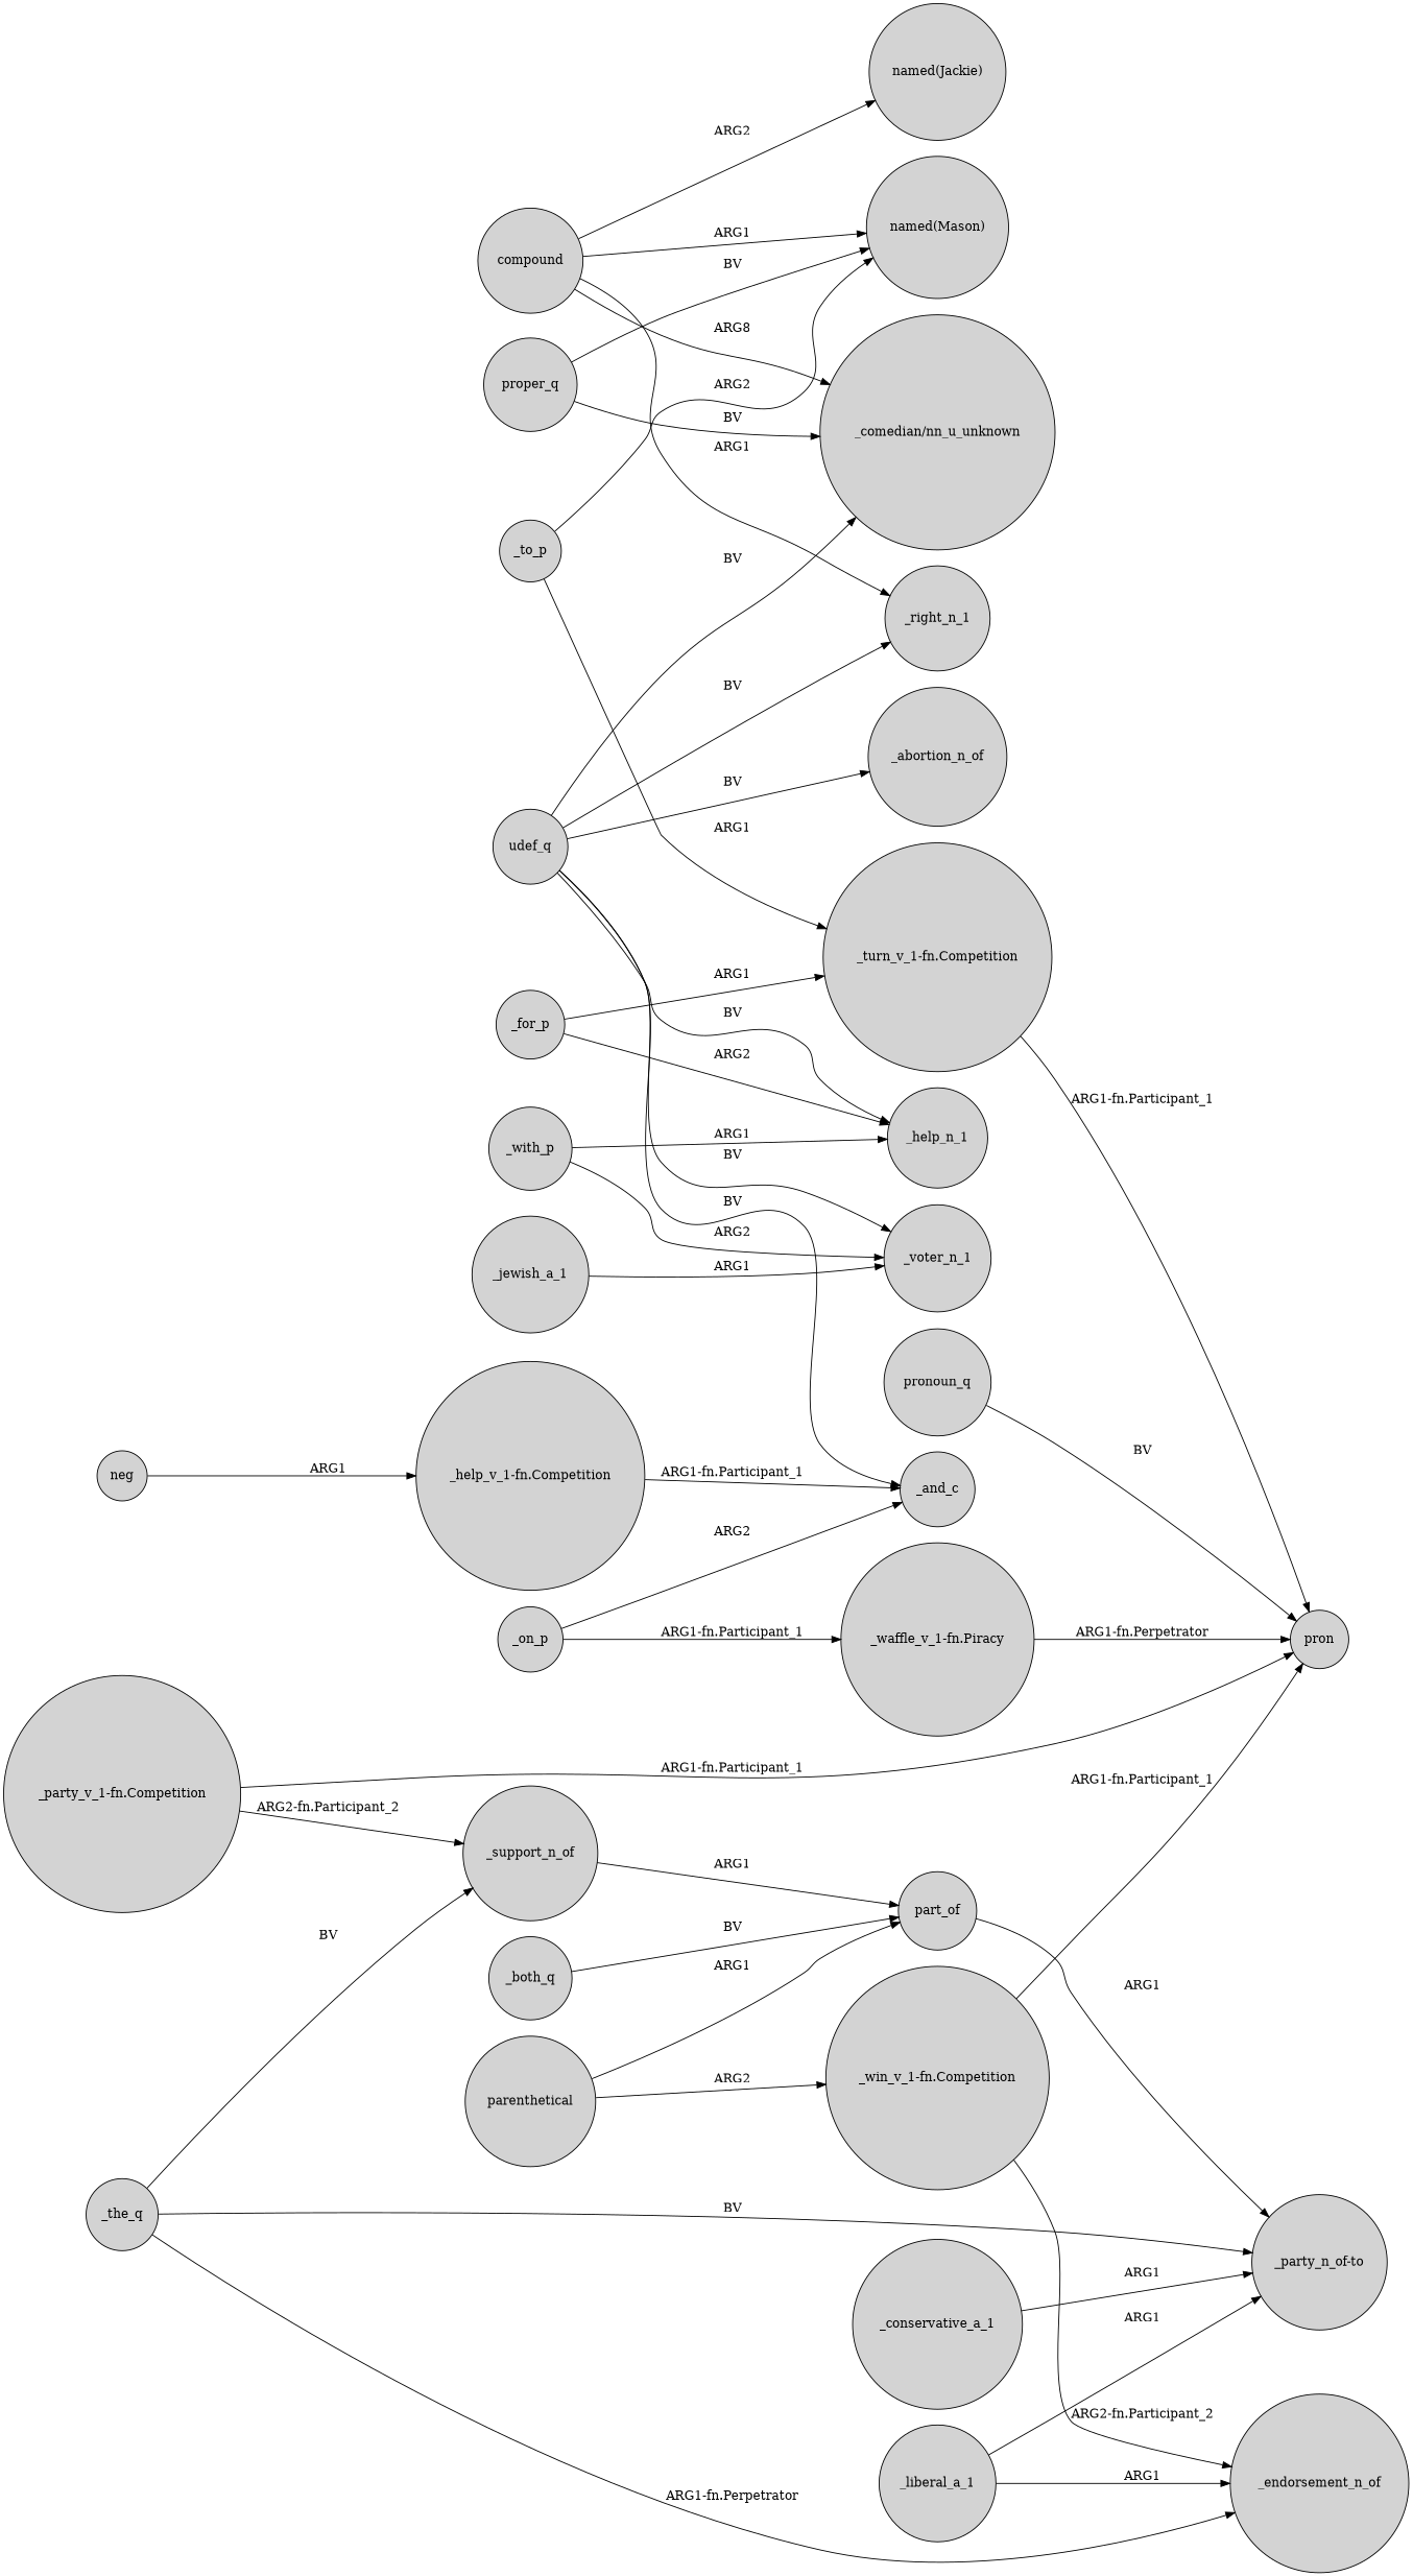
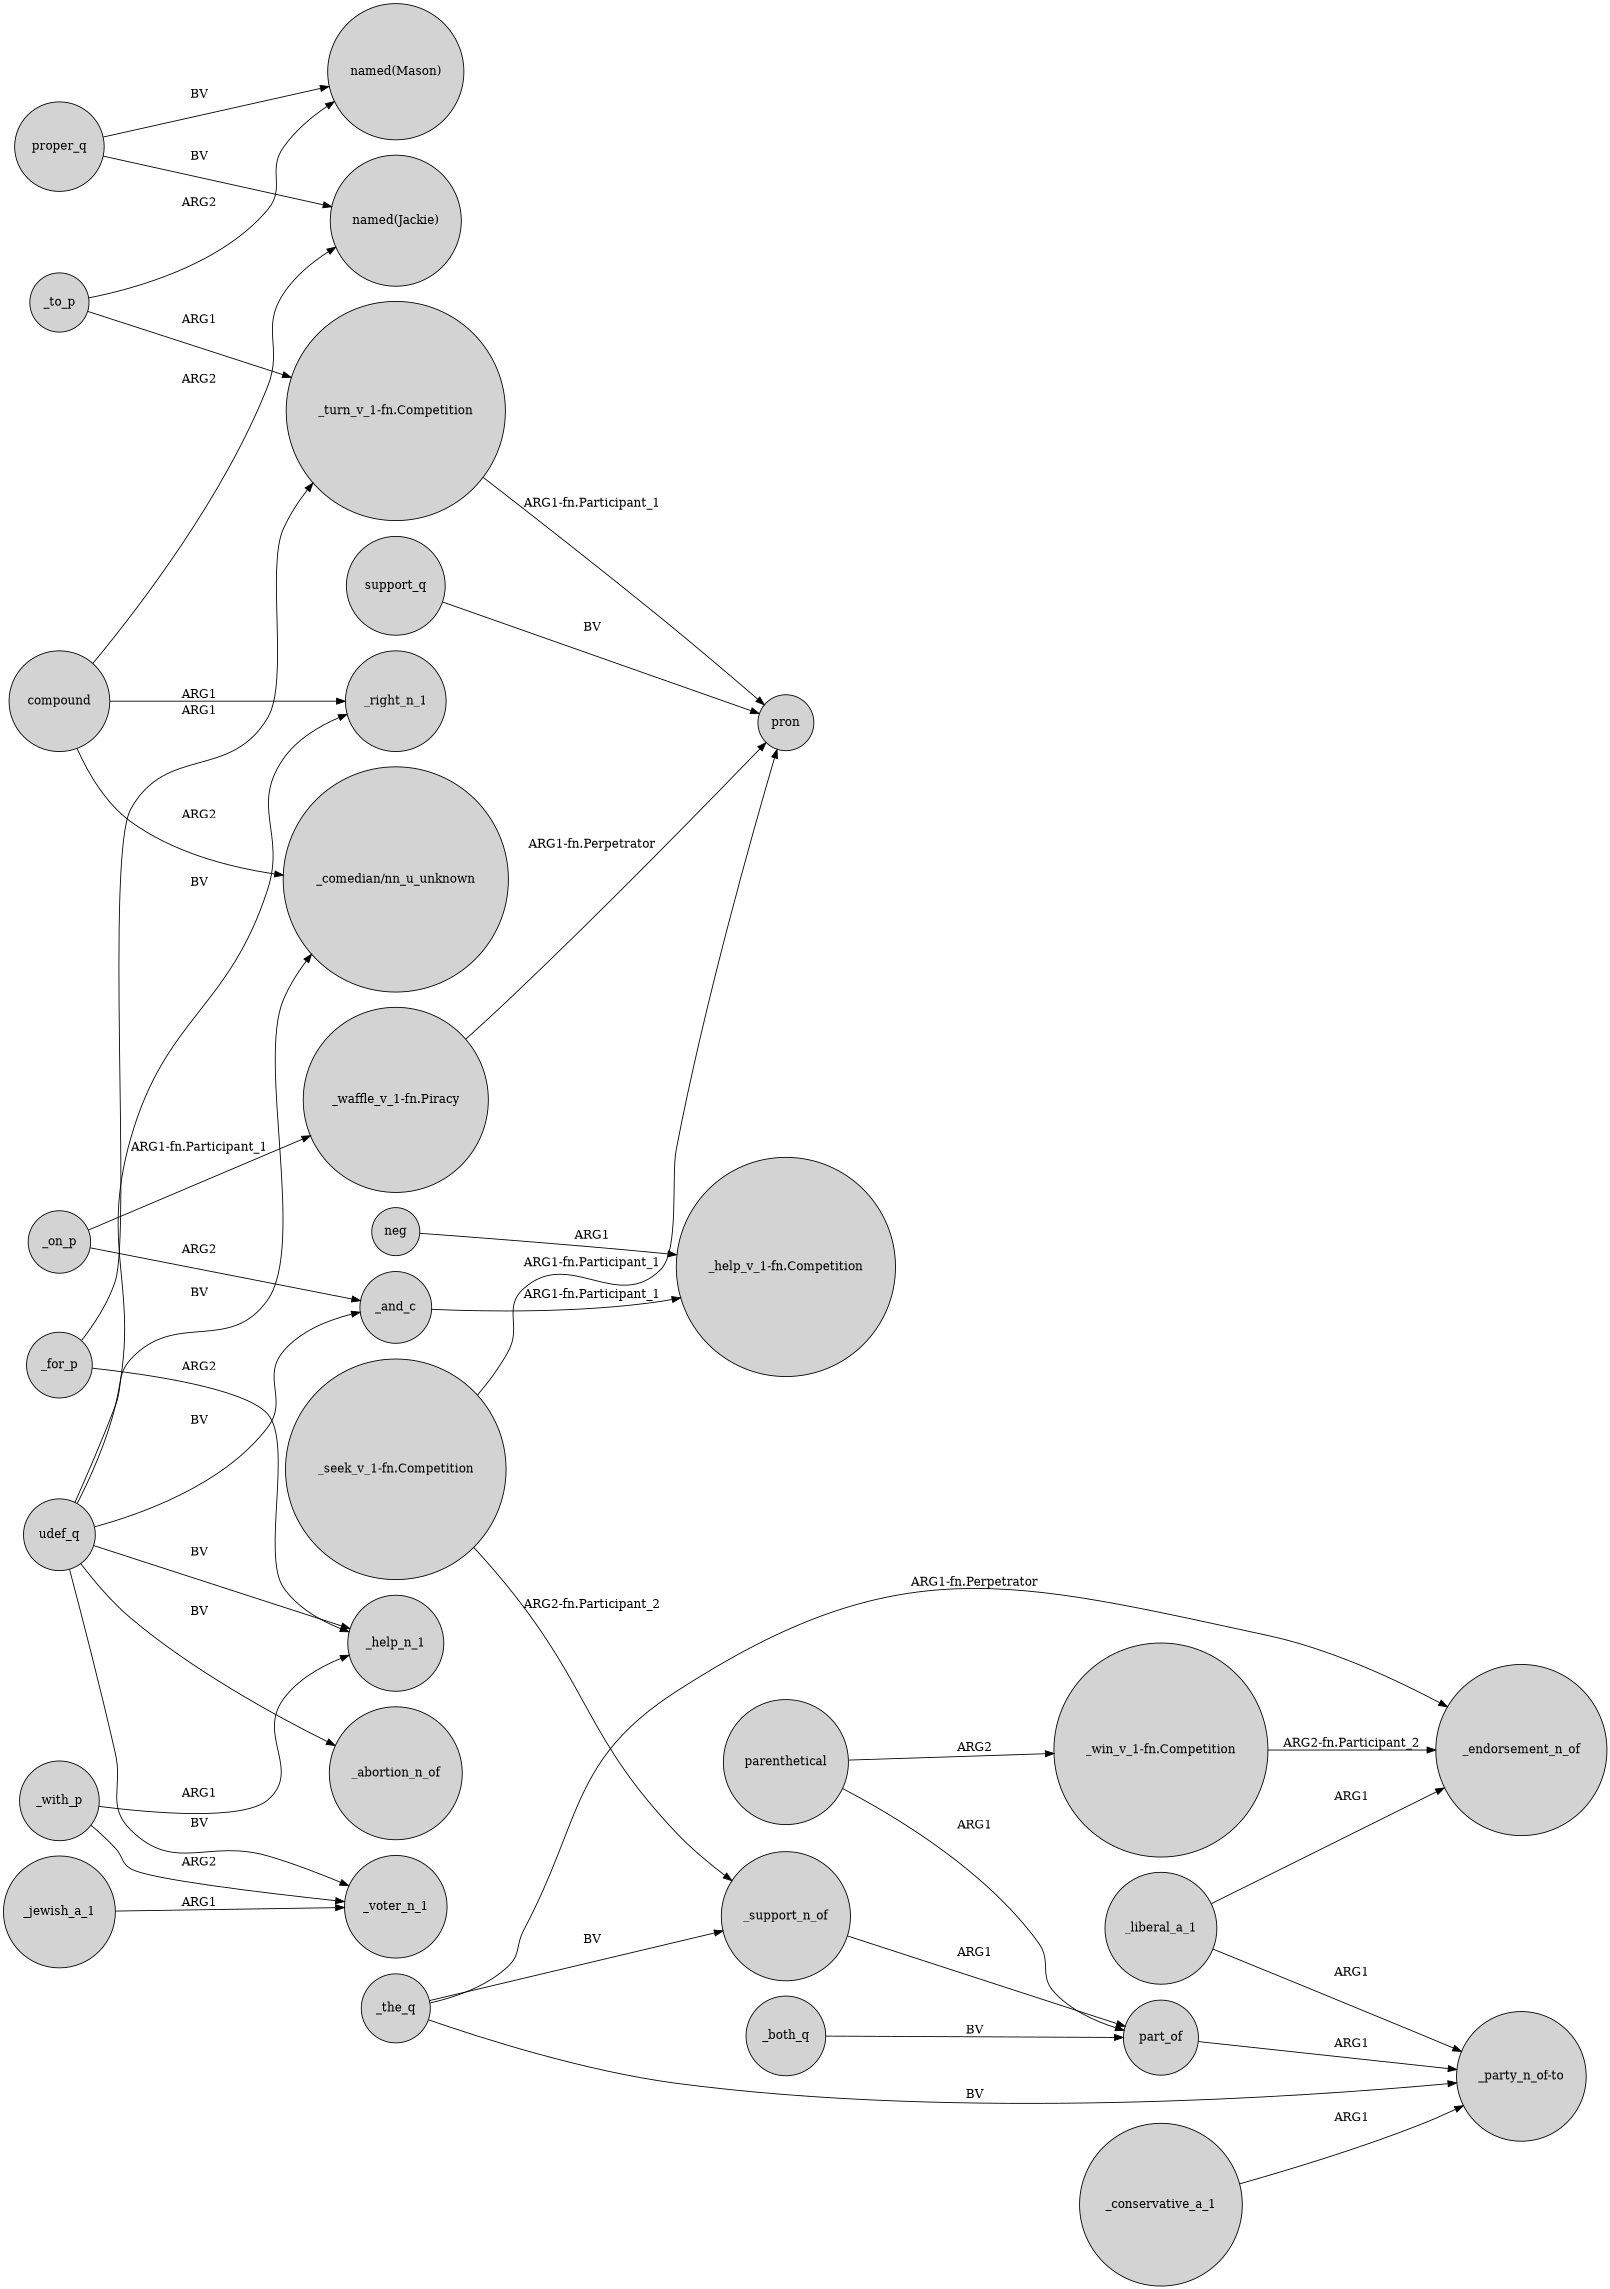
  digraph {
    rankdir=LR
    node [shape=circle style=filled]
    compound
    "named(Jackie)"
    "_comedian/nn_u_unknown"
    "named(Mason)"
    _right_n_1
    _conservative_a_1
    "_party_n_of-to"
    _for_p
    _help_n_1
    "_turn_v_1-fn.Competition"
    pron
    _with_p
    _voter_n_1
    "_waffle_v_1-fn.Piracy"
    udef_q
    _and_c
    _abortion_n_of
    _to_p
    proper_q
    parenthetical
    "_win_v_1-fn.Competition"
    part_of
    _endorsement_n_of
    _liberal_a_1
    _support_n_of
    neg
    "_help_v_1-fn.Competition"
-   pronoun_q
-   "_seek_v_1-fn.Competition" [label="_party_v_1-fn.Competition"]
+   pronoun_q [label=support_q]
+   "_seek_v_1-fn.Competition"
    _both_q
    _on_p
    _the_q
    _jewish_a_1
    compound -> "named(Jackie)" [label=ARG2]
-   compound -> "_comedian/nn_u_unknown" [label=ARG8]
-   compound -> "named(Mason)" [label=ARG1]
+   compound -> "_comedian/nn_u_unknown" [label=ARG2]
    compound -> _right_n_1 [label=ARG1]
    _conservative_a_1 -> "_party_n_of-to" [label=ARG1]
    _for_p -> _help_n_1 [label=ARG2]
    _for_p -> "_turn_v_1-fn.Competition" [label=ARG1]
    "_turn_v_1-fn.Competition" -> pron [label="ARG1-fn.Participant_1"]
    _with_p -> _help_n_1 [label=ARG1]
    _with_p -> _voter_n_1 [label=ARG2]
    "_waffle_v_1-fn.Piracy" -> pron [label="ARG1-fn.Perpetrator"]
    udef_q -> "_comedian/nn_u_unknown" [label=BV]
    udef_q -> _right_n_1 [label=BV]
    udef_q -> _help_n_1 [label=BV]
    udef_q -> _voter_n_1 [label=BV]
    udef_q -> _and_c [label=BV]
    udef_q -> _abortion_n_of [label=BV]
    _to_p -> "named(Mason)" [label=ARG2]
    _to_p -> "_turn_v_1-fn.Competition" [label=ARG1]
-   proper_q -> "_comedian/nn_u_unknown" [label=BV]
+   proper_q -> "named(Jackie)" [label=BV]
    proper_q -> "named(Mason)" [label=BV]
    parenthetical -> "_win_v_1-fn.Competition" [label=ARG2]
    parenthetical -> part_of [label=ARG1]
-   "_win_v_1-fn.Competition" -> pron [label="ARG1-fn.Participant_1"]
    "_win_v_1-fn.Competition" -> _endorsement_n_of [label="ARG2-fn.Participant_2"]
    part_of -> "_party_n_of-to" [label=ARG1]
    _liberal_a_1 -> "_party_n_of-to" [label=ARG1]
    _liberal_a_1 -> _endorsement_n_of [label=ARG1]
    _support_n_of -> part_of [label=ARG1]
    neg -> "_help_v_1-fn.Competition" [label=ARG1]
-   "_help_v_1-fn.Competition" -> _and_c [label="ARG1-fn.Participant_1"]
+   _and_c -> "_help_v_1-fn.Competition" [label="ARG1-fn.Participant_1"]
    pronoun_q -> pron [label=BV]
    "_seek_v_1-fn.Competition" -> pron [label="ARG1-fn.Participant_1"]
    "_seek_v_1-fn.Competition" -> _support_n_of [label="ARG2-fn.Participant_2"]
    _both_q -> part_of [label=BV]
    _on_p -> "_waffle_v_1-fn.Piracy" [label="ARG1-fn.Participant_1"]
    _on_p -> _and_c [label=ARG2]
    _the_q -> "_party_n_of-to" [label=BV]
    _the_q -> _endorsement_n_of [label="ARG1-fn.Perpetrator"]
    _the_q -> _support_n_of [label=BV]
    _jewish_a_1 -> _voter_n_1 [label=ARG1]
  }
